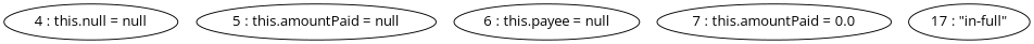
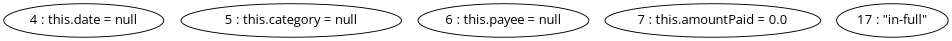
  digraph {
    fontname="Open Sans"
    node [fontname="Open Sans"]
-   "4 : this.date = null" [label="4 : this.null = null"]
-   "5 : this.category = null" [label="5 : this.amountPaid = null"]
+   "4 : this.date = null"
+   "5 : this.category = null"
    "6 : this.payee = null"
    "7 : this.amountPaid = 0.0"
    "17 : \"in-full\""
  }
